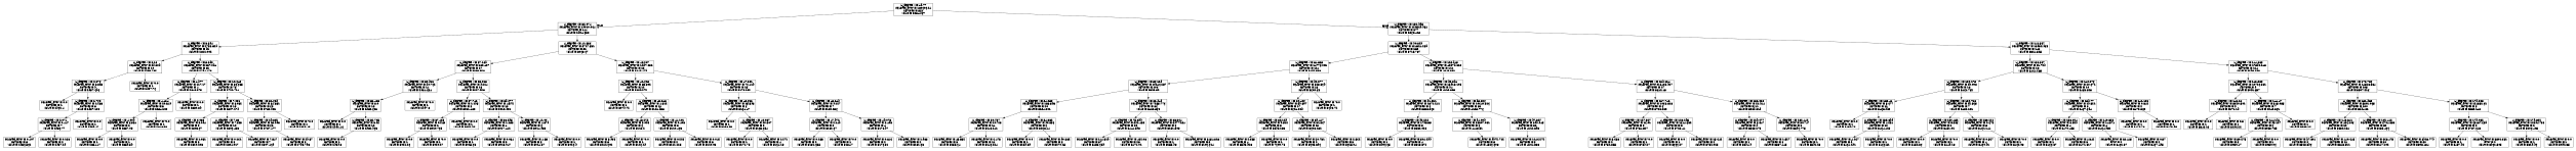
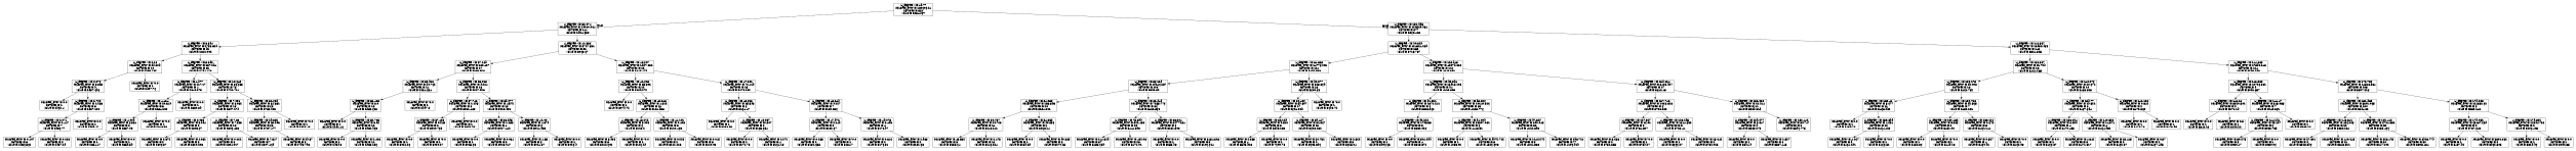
  digraph {
    node [fontname=helvetica shape=box]
    edge [fontname=helvetica]
    n1 [label="H_degree <= 49.77\nsquared_error = 180606.24\nsamples = 521\nvalue = 3384.967"]
    n2 [label="H_degree <= 32.074\nsquared_error = 19010.064\nsamples = 144\nvalue = 2904.688"]
    n3 [label="H_degree <= 132.995\nsquared_error = 120569.954\nsamples = 377\nvalue = 3568.415"]
    n4 [label="H_degree <= 3.594\nsquared_error = 2733.829\nsamples = 92\nvalue = 2812.002"]
    n5 [label="H_degree <= 41.336\nsquared_error = 5717.681\nsamples = 52\nvalue = 3068.67"]
    n6 [label="H_degree <= 90.829\nsquared_error = 124324.259\nsamples = 235\nvalue = 3715.787"]
    n7 [label="H_degree <= 141.567\nsquared_error = 18931.963\nsamples = 142\nvalue = 3324.525"]
    n8 [label="H_degree <= 3.18\nsquared_error = 39.209\nsamples = 10\nvalue = 2955.702"]
    n9 [label="H_degree <= 5.392\nsquared_error = 237.094\nsamples = 82\nvalue = 2794.478"]
    n10 [label="H_degree <= 37.189\nsquared_error = 280.437\nsamples = 27\nvalue = 3000.328"]
    n11 [label="H_degree <= 45.207\nsquared_error = 1097.852\nsamples = 25\nvalue = 3142.479"]
    n12 [label="H_degree <= 0.276\nsquared_error = 3.823\nsamples = 9\nvalue = 2957.696"]
    n13 [label="squared_error = -0.0\nsamples = 1\nvalue = 2937.76"]
    n14 [label="H_degree <= 4.977\nsquared_error = 117.17\nsamples = 4\nvalue = 2848.375"]
    n15 [label="H_degree <= 10.645\nsquared_error = 86.635\nsamples = 78\nvalue = 2791.714"]
    n16 [label="squared_error = 0.0\nsamples = 1\nvalue = 2962.4"]
    n17 [label="H_degree <= 2.765\nsquared_error = 1.188\nsamples = 8\nvalue = 2957.108"]
    n18 [label="H_degree <= 2.074\nsquared_error = 0.447\nsamples = 7\nvalue = 2956.77"]
    n19 [label="squared_error = 0.0\nsamples = 1\nvalue = 2959.47"]
    n20 [label="squared_error = 0.407\nsamples = 5\nvalue = 2956.562"]
    n21 [label="squared_error = 0.168\nsamples = 2\nvalue = 2957.29"]
    n22 [label="H_degree <= 4.424\nsquared_error = 20.349\nsamples = 3\nvalue = 2854.203"]
    n23 [label="squared_error = 0.0\nsamples = 1\nvalue = 2830.89"]
    n24 [label="H_degree <= 7.051\nsquared_error = 8.032\nsamples = 15\nvalue = 2807.179"]
    n25 [label="H_degree <= 31.659\nsquared_error = 34.851\nsamples = 63\nvalue = 2788.032"]
    n26 [label="H_degree <= 4.009\nsquared_error = 6.554\nsamples = 2\nvalue = 2857.03"]
    n27 [label="squared_error = -0.0\nsamples = 1\nvalue = 2848.55"]
    n28 [label="squared_error = 0.0\nsamples = 1\nvalue = 2854.47"]
    n29 [label="squared_error = 0.0\nsamples = 1\nvalue = 2859.59"]
    n30 [label="H_degree <= 6.083\nsquared_error = 5.094\nsamples = 5\nvalue = 2808.67"]
    n31 [label="H_degree <= 7.88\nsquared_error = 7.833\nsamples = 10\nvalue = 2806.433"]
    n32 [label="H_degree <= 29.862\nsquared_error = 15.998\nsamples = 62\nvalue = 2787.477"]
    n33 [label="squared_error = -0.0\nsamples = 1\nvalue = 2822.45"]
+   n34 [label="squared_error = 2.372\nsamples = 2\nvalue = 2806.37"]
    n35 [label="squared_error = 1.031\nsamples = 3\nvalue = 2810.203"]
    n36 [label="squared_error = 0.161\nsamples = 3\nvalue = 2804.017"]
    n37 [label="squared_error = 7.547\nsamples = 7\nvalue = 2807.469"]
    n38 [label="squared_error = 29.37\nsamples = 5\nvalue = 2793.798"]
    n39 [label="H_degree <= 36.912\nsquared_error = 20.762\nsamples = 14\nvalue = 2984.634"]
    n40 [label="H_degree <= 38.018\nsquared_error = 9.224\nsamples = 13\nvalue = 3017.228"]
    n41 [label="H_degree <= 41.613\nsquared_error = 83.802\nsamples = 12\nvalue = 3109.272"]
    n42 [label="H_degree <= 47.281\nsquared_error = 76.419\nsamples = 13\nvalue = 3173.132"]
    n43 [label="H_degree <= 32.488\nsquared_error = 8.0\nsamples = 13\nvalue = 2983.622"]
    n44 [label="squared_error = -0.0\nsamples = 1\nvalue = 2997.8"]
    n45 [label="H_degree <= 37.742\nsquared_error = 1.195\nsamples = 3\nvalue = 3021.483"]
    n46 [label="H_degree <= 39.677\nsquared_error = 4.572\nsamples = 10\nvalue = 3015.952"]
    n47 [label="squared_error = 0.0\nsamples = 1\nvalue = 2991.46"]
    n48 [label="H_degree <= 32.765\nsquared_error = 3.12\nsamples = 12\nvalue = 2982.968"]
    n49 [label="squared_error = 0.0\nsamples = 1\nvalue = 2989.8"]
+   n50 [label="squared_error = 2.408\nsamples = 11\nvalue = 2983.256"]
    n51 [label="H_degree <= 37.465\nsquared_error = 0.245\nsamples = 2\nvalue = 3020.765"]
    n52 [label="squared_error = 0.0\nsamples = 1\nvalue = 3022.92"]
    n53 [label="H_degree <= 38.295\nsquared_error = 1.158\nsamples = 4\nvalue = 3017.442"]
    n54 [label="H_degree <= 41.06\nsquared_error = 4.379\nsamples = 6\nvalue = 3014.958"]
    n55 [label="squared_error = 0.0\nsamples = 1\nvalue = 3021.26"]
    n56 [label="squared_error = -0.0\nsamples = 1\nvalue = 3020.27"]
    n57 [label="squared_error = 0.0\nsamples = 1\nvalue = 3015.63"]
    n58 [label="squared_error = 0.084\nsamples = 3\nvalue = 3018.047"]
    n59 [label="squared_error = 4.35\nsamples = 5\nvalue = 3014.57"]
    n60 [label="squared_error = 0.0\nsamples = 1\nvalue = 3016.9"]
    n61 [label="squared_error = 0.0\nsamples = 1\nvalue = 3079.72"]
    n62 [label="H_degree <= 43.548\nsquared_error = 4.812\nsamples = 11\nvalue = 3111.958"]
    n63 [label="H_degree <= 45.622\nsquared_error = 15.598\nsamples = 6\nvalue = 3164.47"]
    n64 [label="H_degree <= 48.249\nsquared_error = 9.127\nsamples = 7\nvalue = 3180.556"]
    n65 [label="H_degree <= 43.272\nsquared_error = 5.093\nsamples = 6\nvalue = 3113.2"]
    n66 [label="H_degree <= 44.101\nsquared_error = 0.403\nsamples = 5\nvalue = 3110.468"]
    n67 [label="squared_error = 3.966\nsamples = 5\nvalue = 3112.602"]
    n68 [label="squared_error = -0.0\nsamples = 1\nvalue = 3116.19"]
    n69 [label="squared_error = 0.226\nsamples = 2\nvalue = 3111.125"]
    n70 [label="squared_error = 0.042\nsamples = 3\nvalue = 3110.03"]
    n71 [label="squared_error = 0.0\nsamples = 1\nvalue = 3158.55"]
    n72 [label="H_degree <= 46.037\nsquared_error = 10.307\nsamples = 5\nvalue = 3165.654"]
    n73 [label="H_degree <= 47.972\nsquared_error = 2.149\nsamples = 3\nvalue = 3182.67"]
    n74 [label="H_degree <= 49.078\nsquared_error = 8.493\nsamples = 4\nvalue = 3178.97"]
    n75 [label="squared_error = 0.0\nsamples = 1\nvalue = 3171.75"]
    n76 [label="squared_error = 1.271\nsamples = 4\nvalue = 3164.13"]
    n77 [label="squared_error = 0.133\nsamples = 2\nvalue = 3181.655"]
    n78 [label="squared_error = -0.0\nsamples = 1\nvalue = 3184.7"]
    n79 [label="squared_error = 0.846\nsamples = 2\nvalue = 3176.31"]
    n80 [label="squared_error = 1.988\nsamples = 2\nvalue = 3181.63"]
    n81 [label="H_degree <= 84.885\nsquared_error = 14776.002\nsamples = 124\nvalue = 3422.583"]
    n82 [label="H_degree <= 125.945\nsquared_error = 43379.823\nsamples = 111\nvalue = 4043.331"]
    n83 [label="H_degree <= 138.387\nsquared_error = 31.709\nsamples = 28\nvalue = 3464.285"]
    n84 [label="H_degree <= 144.885\nsquared_error = 17598.248\nsamples = 114\nvalue = 3290.198"]
    n85 [label="H_degree <= 56.129\nsquared_error = 10246.237\nsamples = 106\nvalue = 3390.82"]
    n86 [label="H_degree <= 90.277\nsquared_error = 523.369\nsamples = 18\nvalue = 3609.63"]
    n87 [label="H_degree <= 93.594\nsquared_error = 15913.103\nsamples = 94\nvalue = 4115.835"]
    n88 [label="H_degree <= 129.124\nsquared_error = 5465.927\nsamples = 17\nvalue = 3642.43"]
    n89 [label="H_degree <= 54.055\nsquared_error = 133.593\nsamples = 20\nvalue = 3254.301"]
    n90 [label="H_degree <= 82.949\nsquared_error = 7255.776\nsamples = 86\nvalue = 3422.568"]
    n91 [label="H_degree <= 86.406\nsquared_error = 59.807\nsamples = 17\nvalue = 3604.389"]
    n92 [label="squared_error = -0.0\nsamples = 1\nvalue = 3698.72"]
    n93 [label="H_degree <= 50.737\nsquared_error = 29.728\nsamples = 14\nvalue = 3248.241"]
    n94 [label="H_degree <= 54.332\nsquared_error = 90.356\nsamples = 6\nvalue = 3268.44"]
    n95 [label="H_degree <= 75.899\nsquared_error = 521.455\nsamples = 80\nvalue = 3444.398"]
    n96 [label="H_degree <= 83.364\nsquared_error = 5977.154\nsamples = 6\nvalue = 3131.508"]
    n97 [label="squared_error = 45.332\nsamples = 3\nvalue = 3255.64"]
    n98 [label="squared_error = 6.473\nsamples = 11\nvalue = 3246.224"]
    n99 [label="squared_error = 0.0\nsamples = 1\nvalue = 3259.89"]
    n100 [label="squared_error = 90.882\nsamples = 5\nvalue = 3270.15"]
    n101 [label="squared_error = 144.319\nsamples = 57\nvalue = 3433.659"]
    n102 [label="squared_error = 462.08\nsamples = 23\nvalue = 3471.01"]
    n103 [label="squared_error = 0.0\nsamples = 1\nvalue = 3255.98"]
    n104 [label="squared_error = 3454.818\nsamples = 5\nvalue = 3106.614"]
    n105 [label="H_degree <= 86.129\nsquared_error = 9.512\nsamples = 5\nvalue = 3595.288"]
    n106 [label="H_degree <= 89.447\nsquared_error = 31.867\nsamples = 12\nvalue = 3608.182"]
    n107 [label="squared_error = 2.635\nsamples = 4\nvalue = 3593.928"]
    n108 [label="squared_error = 0.0\nsamples = 1\nvalue = 7600.73"]
    n109 [label="squared_error = 20.731\nsamples = 9\nvalue = 3605.896"]
    n110 [label="squared_error = 2.562\nsamples = 3\nvalue = 3615.04"]
    n111 [label="H_degree <= 91.521\nsquared_error = 1871.241\nsamples = 6\nvalue = 3823.368"]
    n112 [label="H_degree <= 95.806\nsquared_error = 10640.816\nsamples = 88\nvalue = 4135.776"]
    n113 [label="H_degree <= 127.742\nsquared_error = 1068.818\nsamples = 6\nvalue = 3738.883"]
    n114 [label="H_degree <= 132.028\nsquared_error = 21.944\nsamples = 11\nvalue = 3589.819"]
    n115 [label="H_degree <= 92.212\nsquared_error = 1795.55\nsamples = 5\nvalue = 3832.028"]
    n116 [label="H_degree <= 94.009\nsquared_error = 38807.081\nsamples = 6\nvalue = 4448.51"]
    n117 [label="H_degree <= 97.327\nsquared_error = 899.945\nsamples = 82\nvalue = 4112.893"]
    n118 [label="squared_error = 0.0\nsamples = 1\nvalue = 3906.65"]
    n119 [label="squared_error = 504.299\nsamples = 4\nvalue = 3813.372"]
+   n120 [label="squared_error = 0.0\nsamples = 1\nvalue = 4058.02"]
    n121 [label="squared_error = 9972.712\nsamples = 5\nvalue = 4526.608"]
    n122 [label="squared_error = 1146.272\nsamples = 5\nvalue = 4204.888"]
+   n123 [label="squared_error = 298.711\nsamples = 77\nvalue = 4106.919"]
    n124 [label="H_degree <= 127.327\nsquared_error = 16.01\nsamples = 3\nvalue = 3754.327"]
    n125 [label="H_degree <= 128.295\nsquared_error = 1644.632\nsamples = 3\nvalue = 3723.44"]
    n126 [label="H_degree <= 129.677\nsquared_error = 6.847\nsamples = 9\nvalue = 3588.273"]
    n127 [label="H_degree <= 132.442\nsquared_error = 30.747\nsamples = 2\nvalue = 3596.775"]
    n128 [label="squared_error = 5.688\nsamples = 2\nvalue = 3751.855"]
    n129 [label="squared_error = -0.0\nsamples = 1\nvalue = 3759.27"]
    n130 [label="squared_error = 0.0\nsamples = 1\nvalue = 3666.27"]
    n131 [label="squared_error = 15.642\nsamples = 2\nvalue = 3752.025"]
    n132 [label="squared_error = 0.0\nsamples = 1\nvalue = 3594.9"]
    n133 [label="squared_error = 1.527\nsamples = 8\nvalue = 3587.445"]
-   n134 [label="squared_error = -0.0\nsamples = 1\nvalue = 3591.23"]
    n135 [label="H_degree <= 136.175\nsquared_error = 20.008\nsamples = 18\nvalue = 3461.762"]
    n136 [label="H_degree <= 140.876\nsquared_error = 20.671\nsamples = 10\nvalue = 3468.828"]
    n137 [label="H_degree <= 142.535\nsquared_error = 10726.581\nsamples = 9\nvalue = 3091.657"]
    n138 [label="H_degree <= 178.756\nsquared_error = 14518.884\nsamples = 105\nvalue = 3307.216"]
    n139 [label="H_degree <= 133.41\nsquared_error = 5.677\nsamples = 11\nvalue = 3463.995"]
    n140 [label="H_degree <= 136.728\nsquared_error = 22.365\nsamples = 7\nvalue = 3458.251"]
    n141 [label="H_degree <= 139.77\nsquared_error = 19.321\nsamples = 8\nvalue = 3467.694"]
    n142 [label="H_degree <= 141.152\nsquared_error = 0.342\nsamples = 2\nvalue = 3473.365"]
    n143 [label="squared_error = 0.0\nsamples = 1\nvalue = 3459.72"]
    n144 [label="H_degree <= 135.899\nsquared_error = 4.234\nsamples = 10\nvalue = 3464.423"]
    n145 [label="H_degree <= 136.452\nsquared_error = 3.386\nsamples = 2\nvalue = 3451.02"]
    n146 [label="H_degree <= 138.111\nsquared_error = 0.673\nsamples = 5\nvalue = 3461.144"]
    n147 [label="squared_error = 4.167\nsamples = 9\nvalue = 3464.191"]
    n148 [label="squared_error = -0.0\nsamples = 1\nvalue = 3466.51"]
    n149 [label="squared_error = 0.0\nsamples = 1\nvalue = 3452.86"]
    n150 [label="squared_error = -0.0\nsamples = 1\nvalue = 3449.18"]
    n151 [label="squared_error = 0.567\nsamples = 4\nvalue = 3460.91"]
    n152 [label="squared_error = -0.0\nsamples = 1\nvalue = 3462.08"]
    n153 [label="H_degree <= 138.664\nsquared_error = 8.819\nsamples = 4\nvalue = 3470.455"]
    n154 [label="H_degree <= 140.323\nsquared_error = 14.574\nsamples = 4\nvalue = 3464.932"]
    n155 [label="squared_error = 0.0\nsamples = 1\nvalue = 3472.78"]
    n156 [label="squared_error = 0.0\nsamples = 1\nvalue = 3473.95"]
    n157 [label="squared_error = 0.0\nsamples = 1\nvalue = 3466.37"]
    n158 [label="squared_error = 4.342\nsamples = 3\nvalue = 3471.817"]
-   n159 [label="squared_error = 15.445\nerror = 2\nvalue = 3462.37"]
+   n159 [label="squared_error = 15.445\nsamples = 2\nvalue = 3462.37"]
    n160 [label="squared_error = 0.57\nsamples = 2\nvalue = 3467.495"]
    n161 [label="H_degree <= 142.12\nsquared_error = 5620.501\nsamples = 2\nvalue = 3271.19"]
    n162 [label="H_degree <= 144.47\nsquared_error = 345.055\nsamples = 7\nvalue = 3040.361"]
    n163 [label="H_degree <= 151.935\nsquared_error = 5801.065\nsamples = 100\nvalue = 3294.82"]
    n164 [label="H_degree <= 179.585\nsquared_error = 124331.61\nsamples = 5\nvalue = 3555.148"]
    n165 [label="squared_error = 0.0\nsamples = 1\nvalue = 3346.16"]
    n166 [label="squared_error = 0.8\nsamples = 1\nvalue = 3196.22"]
    n167 [label="H_degree <= 144.194\nsquared_error = 95.197\nsamples = 6\nvalue = 3033.735"]
    n168 [label="squared_error = 0.0\nsamples = 1\nvalue = 3080.12"]
    n169 [label="squared_error = 50.275\nsamples = 5\nvalue = 3030.47"]
    n170 [label="squared_error = 0.0\nsamples = 1\nvalue = 3050.06"]
    n171 [label="H_degree <= 148.341\nsquared_error = 436.106\nsamples = 20\nvalue = 3332.234"]
    n172 [label="H_degree <= 162.442\nsquared_error = 6704.858\nsamples = 80\nvalue = 3285.466"]
    n173 [label="H_degree <= 179.032\nsquared_error = 63487.659\nsamples = 3\nvalue = 3787.643"]
    n174 [label="H_degree <= 179.862\nsquared_error = 12894.738\nsamples = 2\nvalue = 3206.405"]
    n175 [label="squared_error = 97.304\nsamples = 9\nvalue = 3318.396"]
    n176 [label="squared_error = 440.645\nsamples = 11\nvalue = 3343.311"]
    n177 [label="squared_error = 668.475\nsamples = 30\nvalue = 3247.102"]
    n178 [label="squared_error = 8913.779\nsamples = 50\nvalue = 3308.484"]
    n179 [label="squared_error = 0.0\nsamples = 1\nvalue = 3437.92"]
-   n180 [label="squared_error = 3501.681\nerror = 2\nvalue = 3962.505"]
+   n180 [label="squared_error = 3501.681\nsamples = 2\nvalue = 3962.505"]
    n181 [label="squared_error = 0.0\nsamples = 1\nvalue = 3319.96"]
    n182 [label="squared_error = 0.0\nsamples = 1\nvalue = 3092.85"]
    n1 -> n2 [headlabel=True labelangle=45 labeldistance=2.5]
    n1 -> n3 [headlabel=False labelangle=-45 labeldistance=2.5]
    n2 -> n4
    n2 -> n5
    n3 -> n6
    n3 -> n7
    n4 -> n8
    n4 -> n9
    n5 -> n10
    n5 -> n11
    n6 -> n81
    n6 -> n82
    n7 -> n83
    n7 -> n84
    n8 -> n12
    n8 -> n13
    n9 -> n14
    n9 -> n15
    n10 -> n39
    n10 -> n40
    n11 -> n41
    n11 -> n42
    n12 -> n16
    n12 -> n17
    n14 -> n22
    n14 -> n23
    n15 -> n24
    n15 -> n25
    n17 -> n18
    n17 -> n19
    n18 -> n20
    n18 -> n21
    n22 -> n26
    n22 -> n27
    n24 -> n30
    n24 -> n31
    n25 -> n32
    n25 -> n33
    n26 -> n28
    n26 -> n29
+   n30 -> n34
    n30 -> n35
    n31 -> n36
    n31 -> n37
    n32 -> n38
    n39 -> n43
    n39 -> n44
    n40 -> n45
    n40 -> n46
    n41 -> n61
    n41 -> n62
    n42 -> n63
    n42 -> n64
    n43 -> n47
    n43 -> n48
    n45 -> n51
    n45 -> n52
    n46 -> n53
    n46 -> n54
    n48 -> n49
+   n48 -> n50
    n51 -> n55
    n51 -> n56
    n53 -> n57
    n53 -> n58
    n54 -> n59
    n54 -> n60
    n62 -> n65
    n62 -> n66
    n63 -> n71
    n63 -> n72
    n64 -> n73
    n64 -> n74
    n65 -> n67
    n65 -> n68
    n66 -> n69
    n66 -> n70
    n72 -> n75
    n72 -> n76
    n73 -> n77
    n73 -> n78
    n74 -> n79
    n74 -> n80
    n81 -> n85
    n81 -> n86
    n82 -> n87
    n82 -> n88
    n83 -> n135
    n83 -> n136
    n84 -> n137
    n84 -> n138
    n85 -> n89
    n85 -> n90
    n86 -> n91
    n86 -> n92
    n87 -> n111
    n87 -> n112
    n88 -> n113
    n88 -> n114
    n89 -> n93
    n89 -> n94
    n90 -> n95
    n90 -> n96
    n91 -> n105
    n91 -> n106
    n93 -> n97
    n93 -> n98
    n94 -> n99
    n94 -> n100
    n95 -> n101
    n95 -> n102
    n96 -> n103
    n96 -> n104
    n105 -> n107
    n105 -> n108
    n106 -> n109
    n106 -> n110
    n111 -> n115
    n112 -> n116
    n112 -> n117
    n113 -> n124
    n113 -> n125
    n114 -> n126
    n114 -> n127
    n115 -> n118
    n115 -> n119
+   n116 -> n120
    n116 -> n121
    n117 -> n122
+   n117 -> n123
    n124 -> n128
    n124 -> n129
    n125 -> n130
    n125 -> n131
    n126 -> n132
    n126 -> n133
-   n127 -> n134
    n135 -> n139
    n135 -> n140
    n136 -> n141
    n136 -> n142
    n137 -> n161
    n137 -> n162
    n138 -> n163
    n138 -> n164
    n139 -> n143
    n139 -> n144
    n140 -> n145
    n140 -> n146
    n141 -> n153
    n141 -> n154
    n142 -> n155
    n142 -> n156
    n144 -> n147
    n144 -> n148
    n145 -> n149
    n145 -> n150
    n146 -> n151
    n146 -> n152
    n153 -> n157
    n153 -> n158
    n154 -> n159
    n154 -> n160
    n161 -> n165
    n161 -> n166
    n162 -> n167
    n162 -> n168
    n163 -> n171
    n163 -> n172
    n164 -> n173
    n164 -> n174
    n167 -> n169
    n167 -> n170
    n171 -> n175
    n171 -> n176
    n172 -> n177
    n172 -> n178
    n173 -> n179
    n173 -> n180
    n174 -> n181
    n174 -> n182
  }
